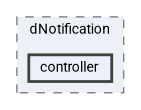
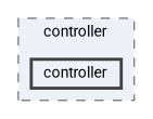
  digraph {
    compound=true
    fontname=Roboto
    n1 [color=grey25 fillcolor="#edf0f7" fontname=Roboto fontsize=10 height=0.2 label=controller shape=box style="filled,bold" width=0.4]
    subgraph cluster_1 {
      bgcolor="#edf0f7"
      fontsize=10
-     label=dNotification
+     label=controller
      pencolor=grey50
      style="filled,dashed"
      n1
    }
  }
